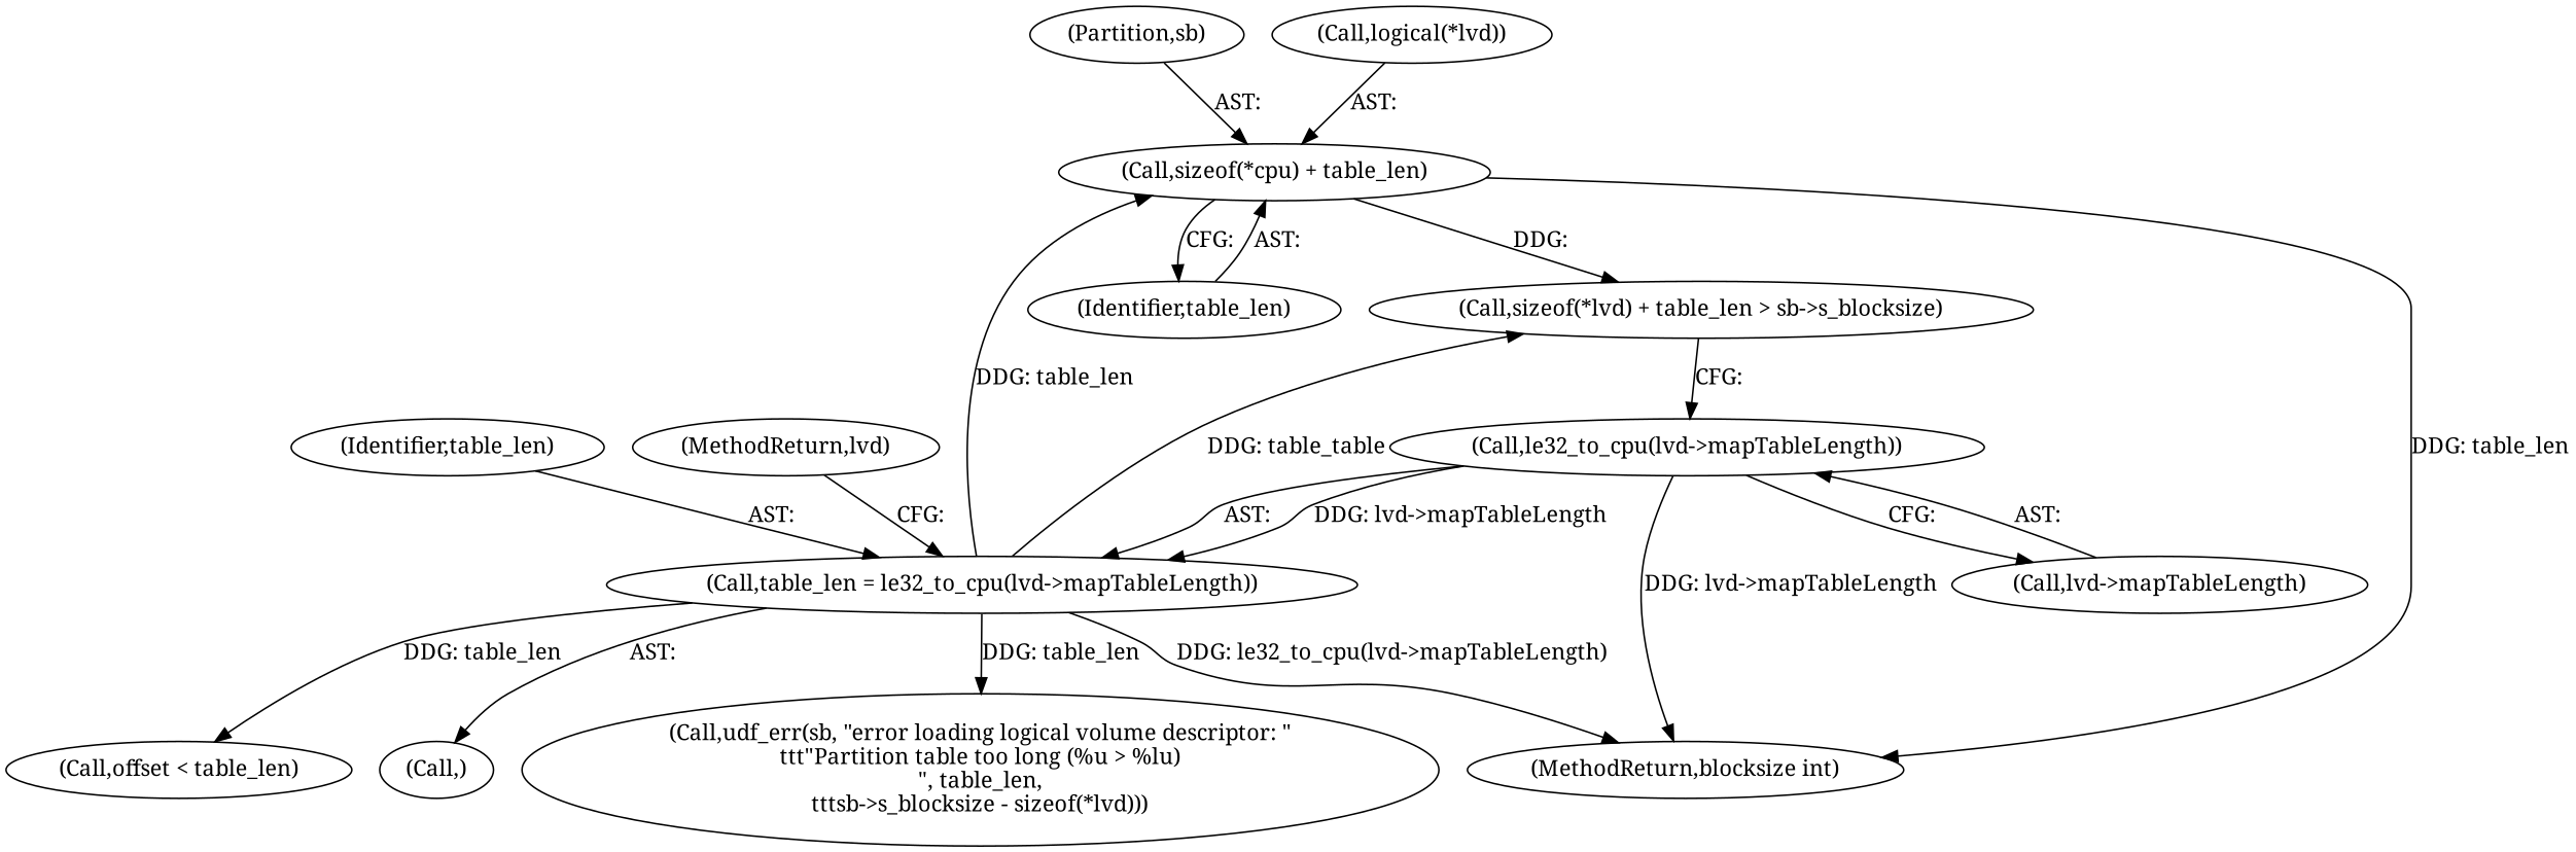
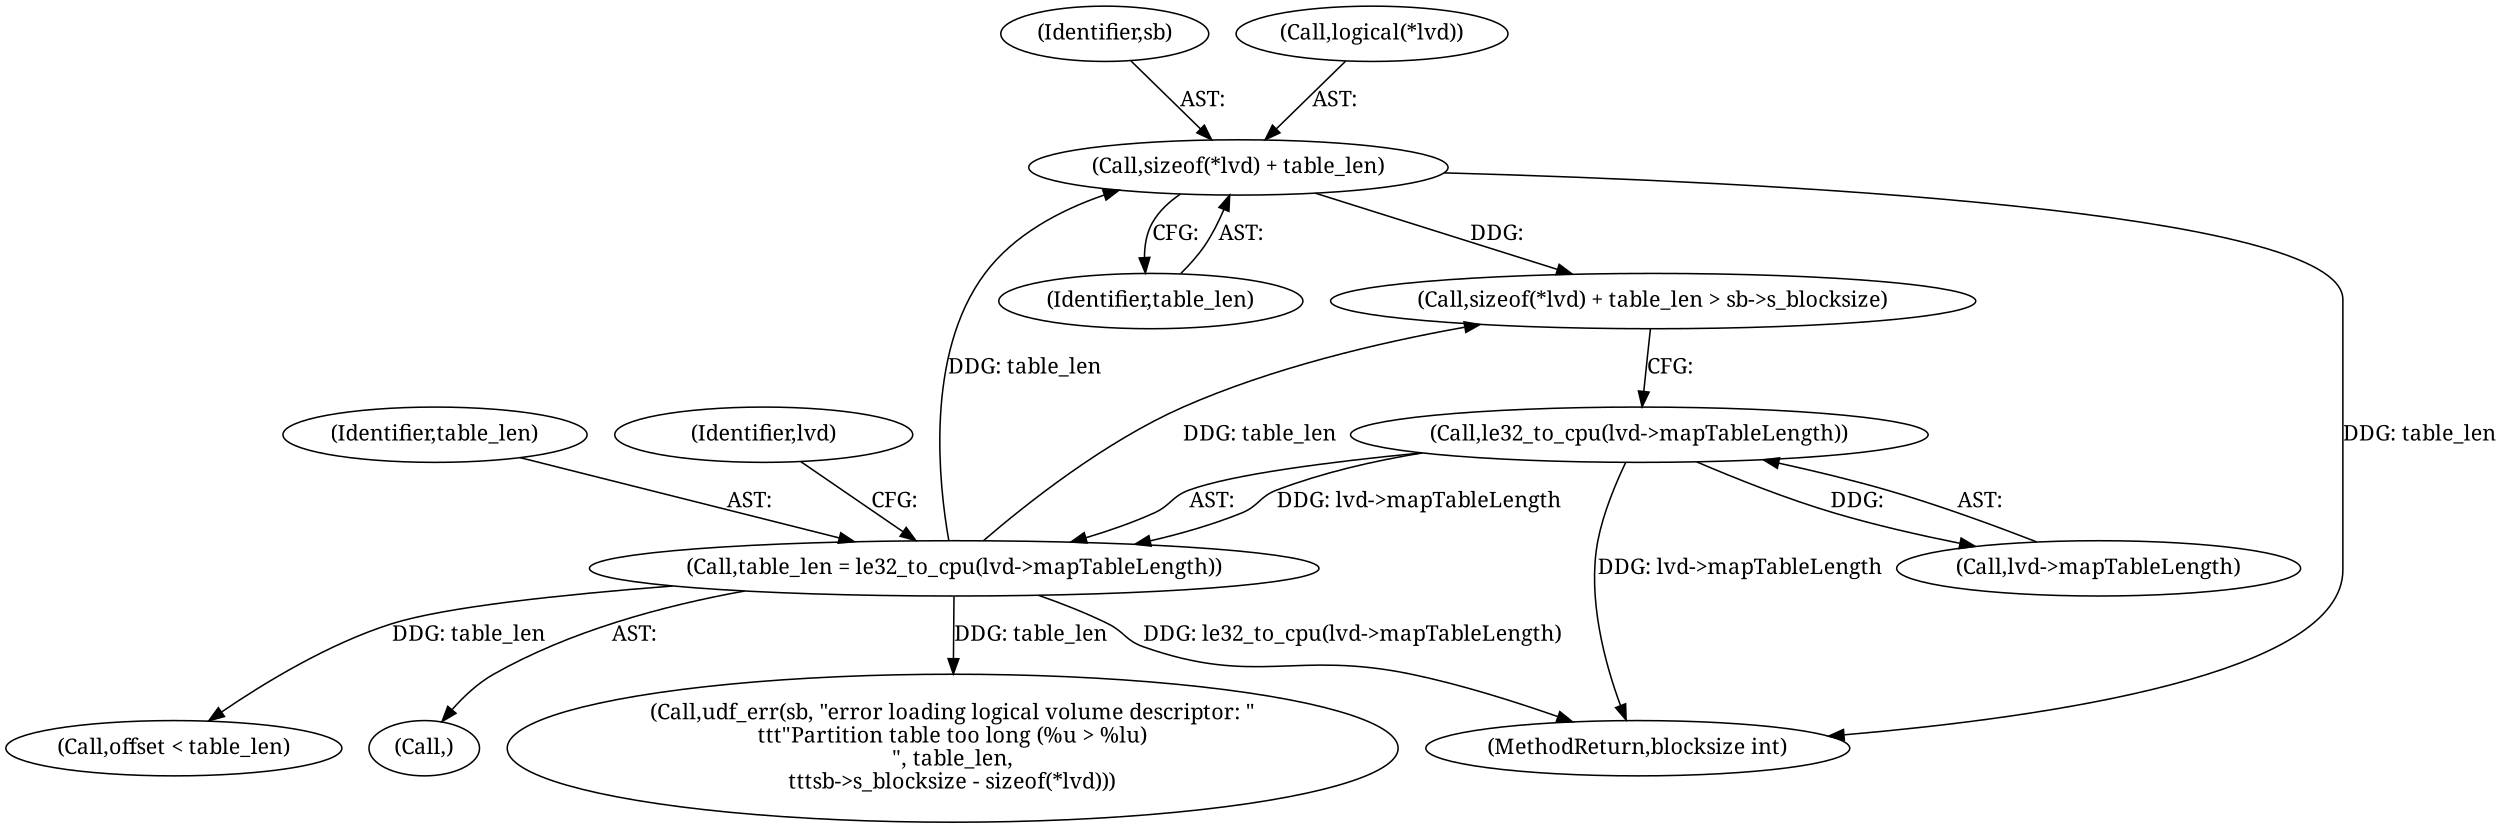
  digraph {
    fontname="Noto Serif"
    node [fontname="Noto Serif"]
    edge [fontname="Noto Serif"]
-   n1 [label="(Call,sizeof(*cpu) + table_len)"]
+   n1 [label="(Call,sizeof(*lvd) + table_len)"]
    n2 [label="(Call,sizeof(*lvd) + table_len > sb->s_blocksize)"]
    n3 [label="(Identifier,table_len)"]
    n4 [label="(MethodReturn,blocksize int)"]
    n5 [label="(Call,le32_to_cpu(lvd->mapTableLength))"]
    n6 [label="(Call,table_len = le32_to_cpu(lvd->mapTableLength))"]
    n7 [label="(Call,)"]
    n8 [label="(Call,udf_err(sb, \"error loading logical volume descriptor: \"\n\t\t\t\"Partition table too long (%u > %lu)\n\", table_len,\n\t\t\tsb->s_blocksize - sizeof(*lvd)))"]
    n9 [label="(Call,offset < table_len)"]
    n10 [label="(Call,lvd->mapTableLength)"]
-   n11 [label="(Partition,sb)"]
+   n11 [label="(Identifier,sb)"]
    n12 [label="(Identifier,table_len)"]
    n13 [label="(Call,logical(*lvd))"]
-   n14 [label="(MethodReturn,lvd)"]
+   n14 [label="(Identifier,lvd)"]
    n1 -> n2 [label="DDG: "]
    n1 -> n3 [label="CFG: "]
    n1 -> n4 [label="DDG: table_len"]
    n2 -> n5 [label="CFG: "]
    n3 -> n1 [label="AST: "]
    n5 -> n4 [label="DDG: lvd->mapTableLength"]
    n5 -> n6 [label="AST: "]
    n5 -> n6 [label="DDG: lvd->mapTableLength"]
-   n5 -> n10 [label="CFG: "]
+   n5 -> n10 [label="DDG: "]
    n6 -> n1 [label="DDG: table_len"]
-   n6 -> n2 [label="DDG: table_table"]
+   n6 -> n2 [label="DDG: table_len"]
    n6 -> n4 [label="DDG: le32_to_cpu(lvd->mapTableLength)"]
    n6 -> n7 [label="AST: "]
    n6 -> n8 [label="DDG: table_len"]
    n6 -> n9 [label="DDG: table_len"]
    n10 -> n5 [label="AST: "]
    n11 -> n1 [label="AST: "]
    n12 -> n6 [label="AST: "]
    n13 -> n1 [label="AST: "]
    n14 -> n6 [label="CFG: "]
  }
